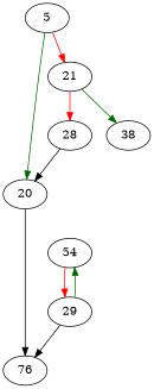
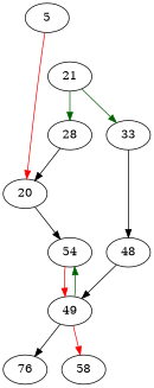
  strict digraph {
    n1 [entry=true label=5]
    20
    21
    76
    28
-   38
-   49 [label=29]
+   38 [label=33]
+   48
+   49
    54
-   n1 -> 20 [color=darkgreen cond=true]
-   n1 -> 21 [color=red cond=false]
-   20 -> 76
-   21 -> 28 [color=red cond=true]
+   58
+   n1 -> 20 [color=red cond=true]
+   20 -> 54
+   21 -> 28 [color=darkgreen cond=true]
    21 -> 38 [color=darkgreen cond=false]
    28 -> 20
+   38 -> 48
+   48 -> 49
    49 -> 76
    49 -> 54 [color=darkgreen cond=true]
+   49 -> 58 [color=red cond=false]
    54 -> 49 [color=red]
  }
